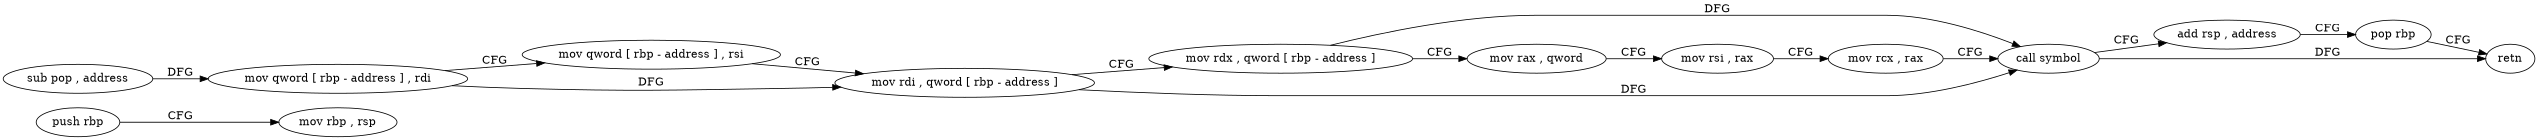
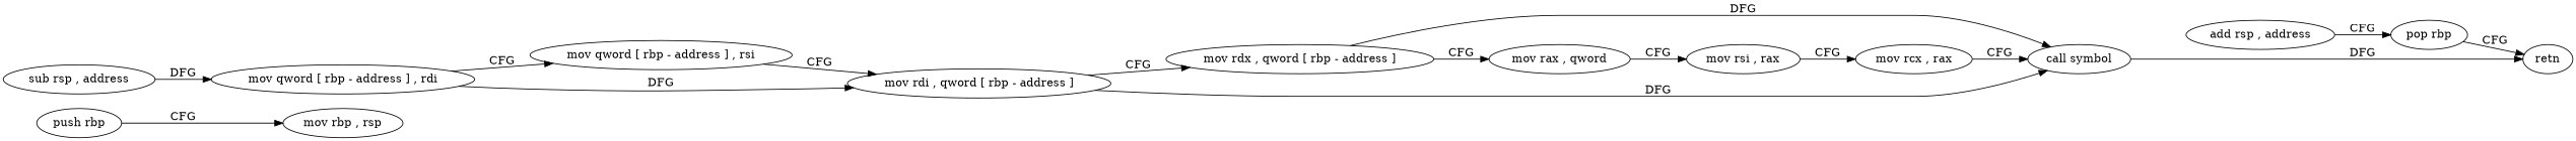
  digraph {
    rankdir=LR
    n1 [label="push rbp"]
    n2 [label="mov rbp , rsp"]
-   n3 [label="sub pop , address"]
+   n3 [label="sub rsp , address"]
    n4 [label="mov qword [ rbp - address ] , rdi"]
    n5 [label="mov qword [ rbp - address ] , rsi"]
    n6 [label="mov rdi , qword [ rbp - address ]"]
    n7 [label="mov rdx , qword [ rbp - address ]"]
    n8 [label="call symbol"]
    n9 [label="mov rax , qword"]
    n10 [label="add rsp , address"]
    n11 [label=retn]
    n12 [label="mov rsi , rax"]
    n13 [label="mov rcx , rax"]
    n14 [label="pop rbp"]
    n1 -> n2 [label=CFG]
    n3 -> n4 [label=DFG]
    n4 -> n5 [label=CFG]
    n4 -> n6 [label=DFG]
    n5 -> n6 [label=CFG]
    n6 -> n7 [label=CFG]
    n6 -> n8 [label=DFG]
    n7 -> n8 [label=DFG]
    n7 -> n9 [label=CFG]
-   n8 -> n10 [label=CFG]
    n8 -> n11 [label=DFG]
    n9 -> n12 [label=CFG]
    n10 -> n14 [label=CFG]
    n12 -> n13 [label=CFG]
    n13 -> n8 [label=CFG]
    n14 -> n11 [label=CFG]
  }
